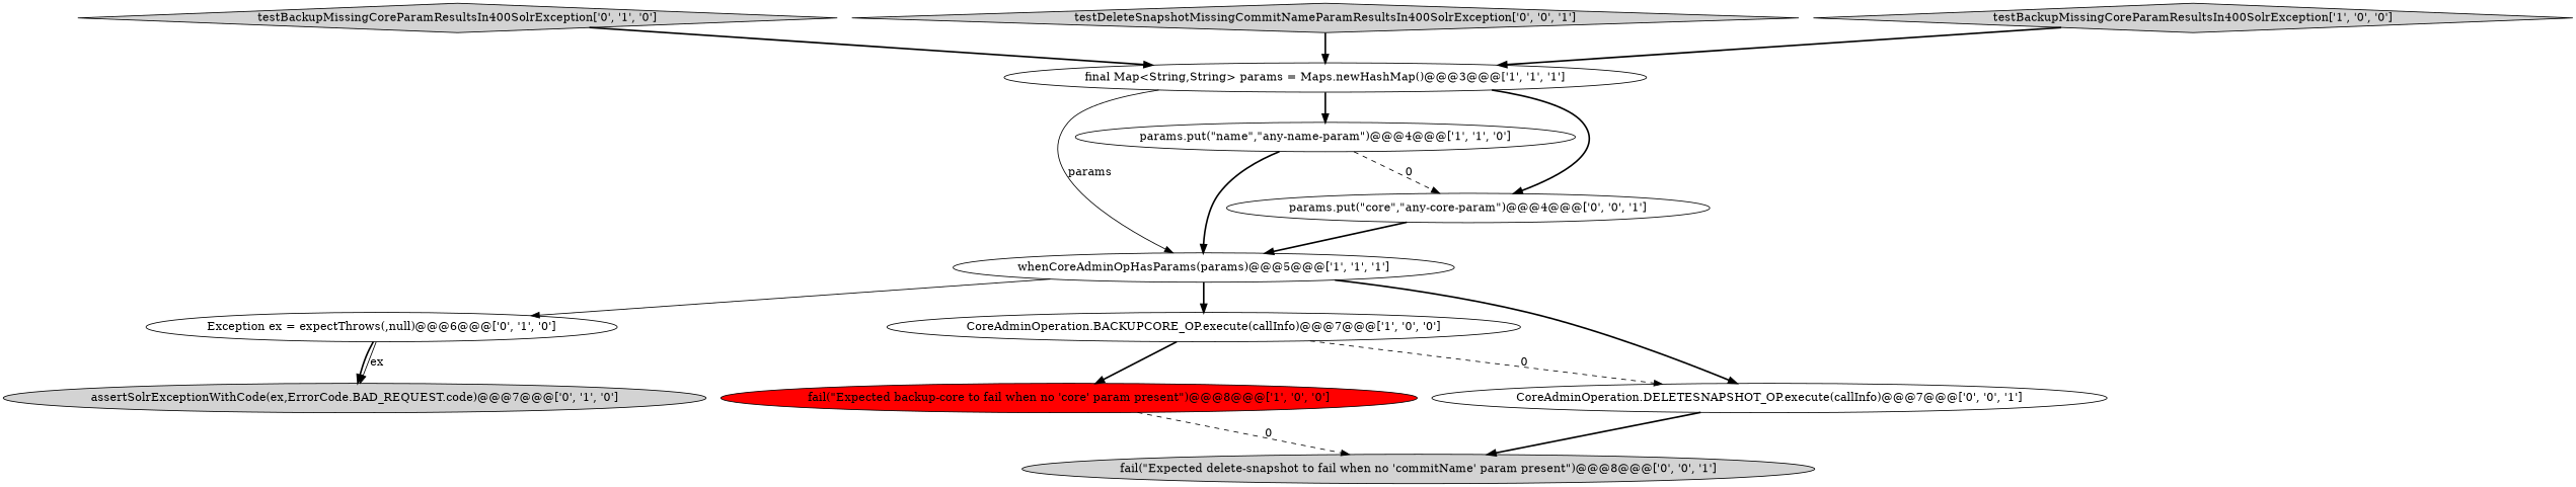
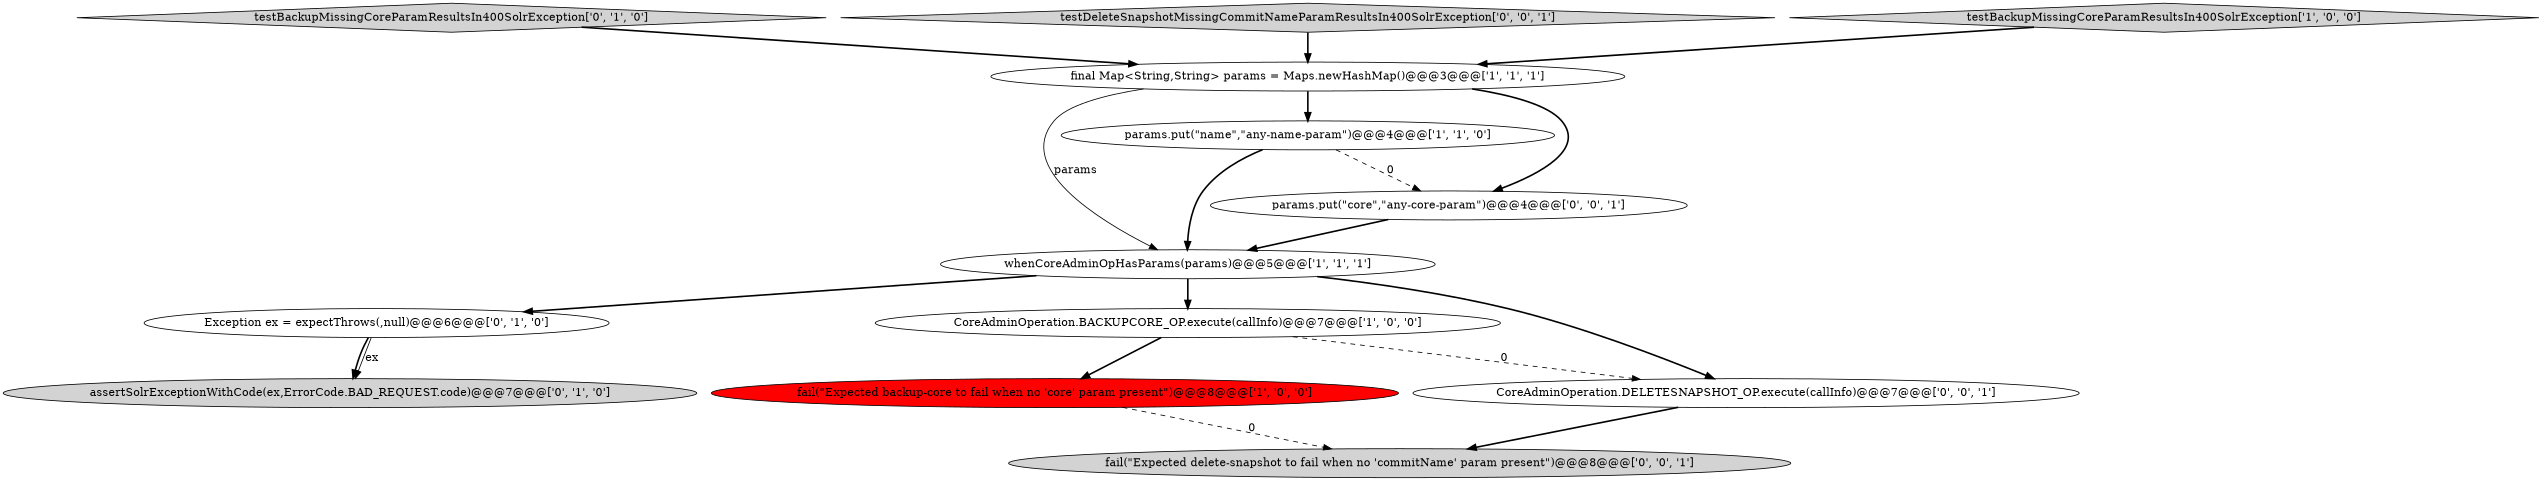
  digraph {
    node [fillcolor=white shape=ellipse style=filled]
    edge [style=bold]
    n1 [label="whenCoreAdminOpHasParams(params)@@@5@@@['1', '1', '1']"]
    n2 [label="CoreAdminOperation.BACKUPCORE_OP.execute(callInfo)@@@7@@@['1', '0', '0']"]
    n3 [label="Exception ex = expectThrows(,null)@@@6@@@['0', '1', '0']"]
    n4 [label="CoreAdminOperation.DELETESNAPSHOT_OP.execute(callInfo)@@@7@@@['0', '0', '1']"]
    n5 [fillcolor=red label="fail(\"Expected backup-core to fail when no 'core' param present\")@@@8@@@['1', '0', '0']"]
    n6 [label="params.put(\"name\",\"any-name-param\")@@@4@@@['1', '1', '0']"]
    n7 [label="params.put(\"core\",\"any-core-param\")@@@4@@@['0', '0', '1']"]
    n8 [fillcolor=lightgray label="fail(\"Expected delete-snapshot to fail when no 'commitName' param present\")@@@8@@@['0', '0', '1']"]
    n9 [fillcolor=lightgray label="testBackupMissingCoreParamResultsIn400SolrException['0', '1', '0']" shape=diamond]
    n10 [label="final Map<String,String> params = Maps.newHashMap()@@@3@@@['1', '1', '1']"]
    n11 [fillcolor=lightgray label="testDeleteSnapshotMissingCommitNameParamResultsIn400SolrException['0', '0', '1']" shape=diamond]
    n12 [fillcolor=lightgray label="assertSolrExceptionWithCode(ex,ErrorCode.BAD_REQUEST.code)@@@7@@@['0', '1', '0']"]
    n13 [fillcolor=lightgray label="testBackupMissingCoreParamResultsIn400SolrException['1', '0', '0']" shape=diamond]
    n1 -> n2
-   n1 -> n3 [style=solid]
+   n1 -> n3
    n1 -> n4
    n2 -> n4 [label=0 style=dashed]
    n2 -> n5
    n3 -> n12 [label=ex style=solid]
    n3 -> n12
    n4 -> n8
    n5 -> n8 [label=0 style=dashed]
    n6 -> n1
    n6 -> n7 [label=0 style=dashed]
    n7 -> n1
    n9 -> n10
    n10 -> n1 [label=params style=solid]
    n10 -> n6
    n10 -> n7
    n11 -> n10
    n13 -> n10
  }
